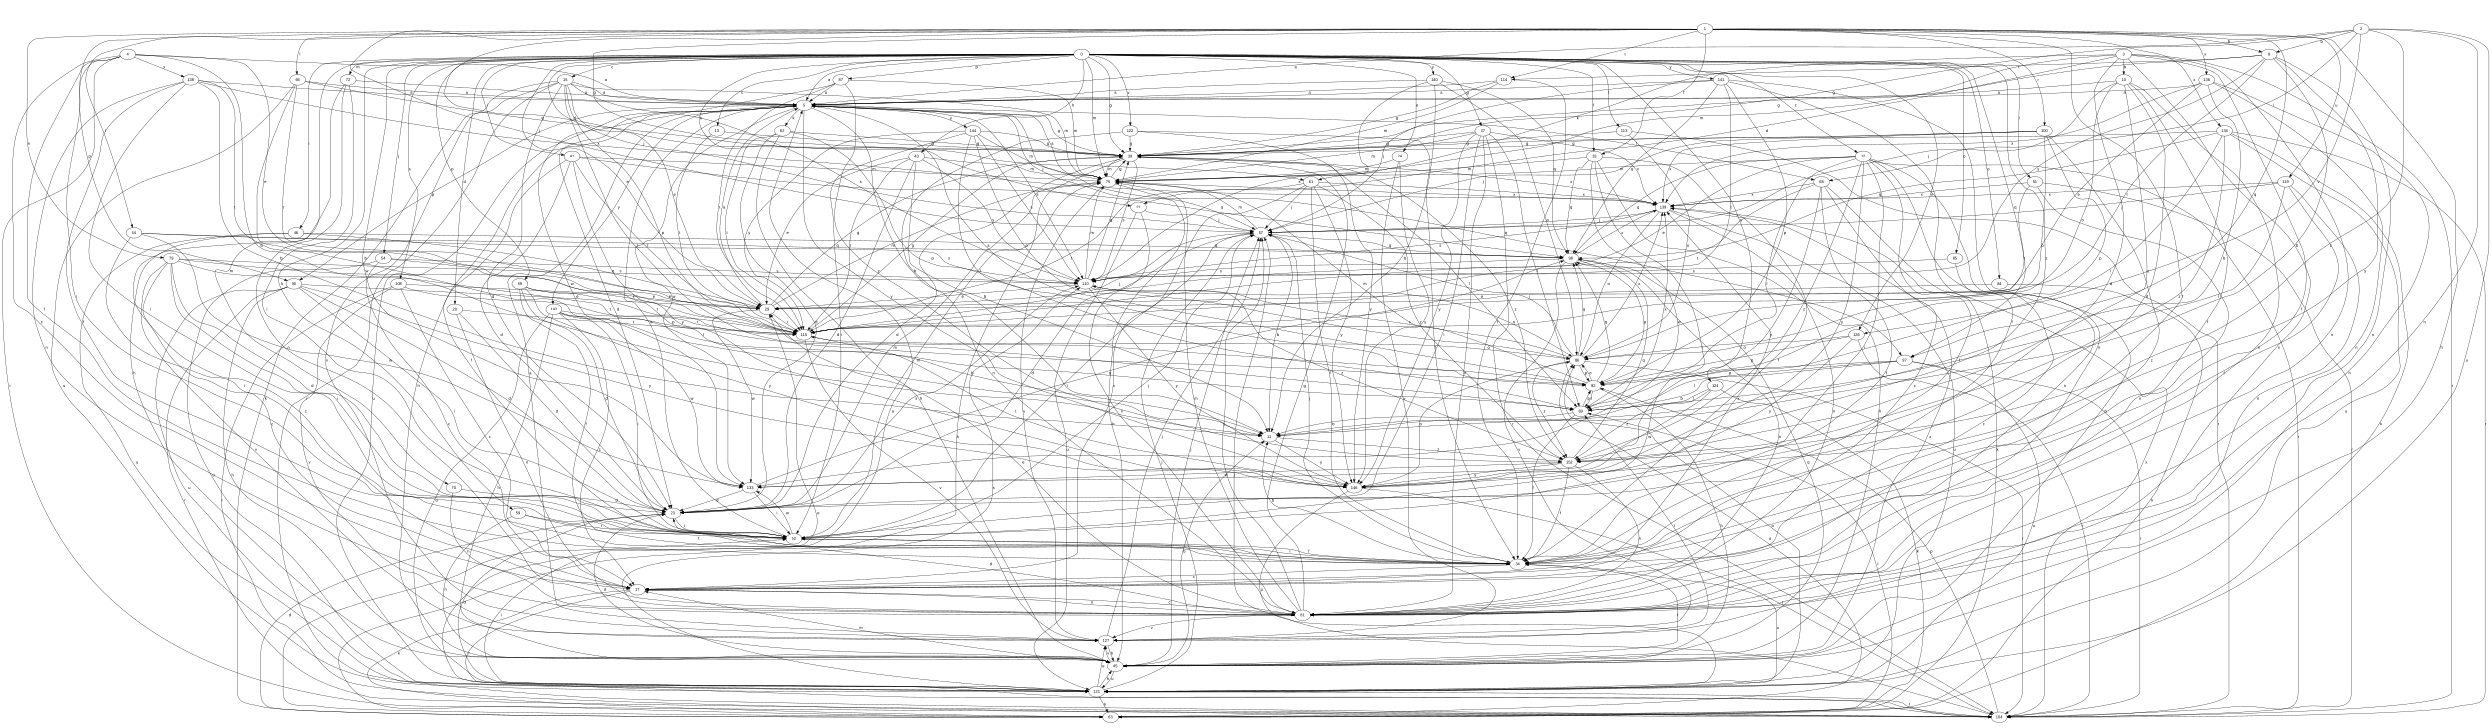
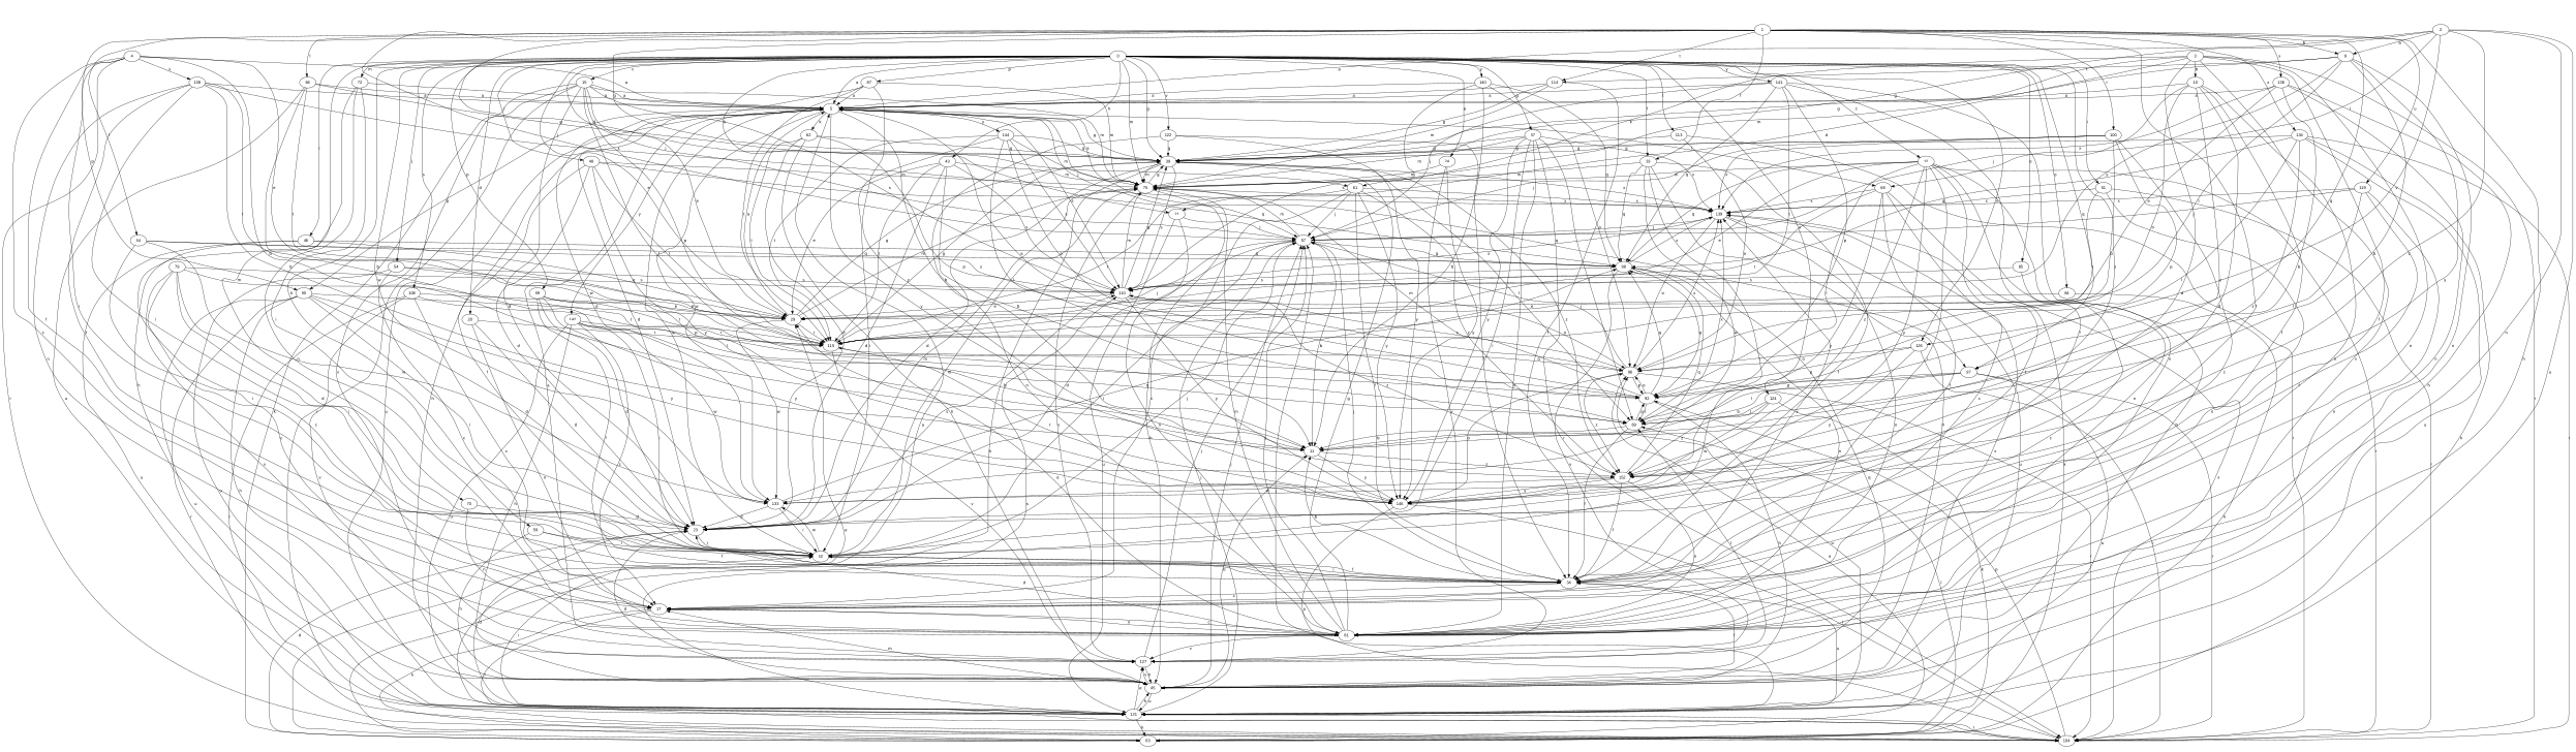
  strict digraph {
    fontname="Liberation Sans"
    node [fontname="Liberation Sans"]
    edge [fontname="Liberation Sans"]
    0
    5
    12
-   13
    15
    20
    24
    29
    33
    37
    39
    43
    46
-   48 [label=41]
+   48
    51
    54
    57
    59
    61
    70
    72
    75
    84
    85
    87
    89
    97
    108
    113
    122
    124
    126
    133
    140
    141
    152
    45
    90
    68
    121
    23
    11
    62
    110
    142
    144
    146
    34
    81
    104
    52
    69
    98
    115
    127
    63
    92
    139
    17
    86
    1
    8
    21
    64
    66
    79
    100
    114
    119
    134
    136
    2
    3
    10
    4
    138
    0 -> 5 [label=a]
    0 -> 12 [label=c]
-   0 -> 13 [label=c]
    0 -> 15 [label=c]
    0 -> 20 [label=d]
    0 -> 24 [label=e]
    0 -> 29 [label=e]
    0 -> 33 [label=f]
    0 -> 37 [label=g]
    0 -> 39 [label=g]
    0 -> 43 [label=h]
    0 -> 46 [label=i]
    0 -> 48 [label=i]
    0 -> 51 [label=i]
    0 -> 54 [label=j]
    0 -> 57 [label=j]
    0 -> 59 [label=k]
    0 -> 61 [label=k]
    0 -> 70 [label=m]
    0 -> 72 [label=m]
    0 -> 75 [label=m]
    0 -> 84 [label=o]
    0 -> 85 [label=o]
    0 -> 87 [label=p]
    0 -> 89 [label=p]
    0 -> 97 [label=q]
    0 -> 108 [label=s]
    0 -> 113 [label=t]
    0 -> 122 [label=v]
    0 -> 124 [label=v]
    0 -> 126 [label=v]
    0 -> 133 [label=w]
    0 -> 140 [label=y]
    0 -> 141 [label=y]
    0 -> 152 [label=z]
    5 -> 39 [label=g]
    5 -> 57 [label=j]
    5 -> 97 [label=q]
    5 -> 133 [label=w]
    5 -> 45 [label=h]
    5 -> 90 [label=p]
    5 -> 68 [label=l]
    5 -> 121 [label=u]
    5 -> 23 [label=d]
    5 -> 11 [label=b]
    5 -> 62 [label=k]
    5 -> 110 [label=s]
    5 -> 142 [label=y]
    5 -> 144 [label=y]
    5 -> 146 [label=y]
    12 -> 29 [label=e]
    12 -> 75 [label=m]
    12 -> 152 [label=z]
    12 -> 45 [label=h]
    12 -> 146 [label=y]
    12 -> 34 [label=f]
    12 -> 81 [label=n]
    12 -> 104 [label=r]
    12 -> 52 [label=i]
    12 -> 69 [label=l]
    12 -> 98 [label=q]
-   13 -> 39 [label=g]
-   13 -> 115 [label=t]
    15 -> 5 [label=a]
    15 -> 29 [label=e]
    15 -> 75 [label=m]
    15 -> 23 [label=d]
    15 -> 110 [label=s]
    15 -> 104 [label=r]
    15 -> 69 [label=l]
    15 -> 127 [label=v]
    15 -> 63 [label=k]
    15 -> 92 [label=p]
    20 -> 23 [label=d]
    20 -> 81 [label=n]
    20 -> 115 [label=t]
    24 -> 75 [label=m]
    24 -> 146 [label=y]
    24 -> 127 [label=v]
    29 -> 5 [label=a]
    29 -> 39 [label=g]
    29 -> 75 [label=m]
    29 -> 133 [label=w]
    29 -> 115 [label=t]
    33 -> 75 [label=m]
    33 -> 133 [label=w]
    33 -> 45 [label=h]
    33 -> 34 [label=f]
    33 -> 52 [label=i]
    33 -> 98 [label=q]
    37 -> 39 [label=g]
    37 -> 75 [label=m]
    37 -> 146 [label=y]
    37 -> 81 [label=n]
    37 -> 104 [label=r]
    37 -> 52 [label=i]
    37 -> 69 [label=l]
    37 -> 139 [label=x]
    39 -> 75 [label=m]
    39 -> 152 [label=z]
    39 -> 23 [label=d]
    39 -> 110 [label=s]
    39 -> 69 [label=l]
    39 -> 63 [label=k]
    39 -> 139 [label=x]
    43 -> 29 [label=e]
    43 -> 75 [label=m]
    43 -> 23 [label=d]
    43 -> 11 [label=b]
    43 -> 110 [label=s]
    43 -> 115 [label=t]
    46 -> 29 [label=e]
    46 -> 121 [label=u]
    46 -> 98 [label=q]
    46 -> 17 [label=c]
    48 -> 75 [label=m]
    48 -> 23 [label=d]
    48 -> 146 [label=y]
    48 -> 34 [label=f]
    48 -> 98 [label=q]
    48 -> 115 [label=t]
    51 -> 81 [label=n]
    51 -> 104 [label=r]
    51 -> 115 [label=t]
    51 -> 139 [label=x]
    54 -> 121 [label=u]
    54 -> 110 [label=s]
    54 -> 92 [label=p]
    54 -> 17 [label=c]
    57 -> 75 [label=m]
    57 -> 23 [label=d]
    57 -> 11 [label=b]
    57 -> 52 [label=i]
    57 -> 98 [label=q]
    59 -> 45 [label=h]
    59 -> 34 [label=f]
    59 -> 52 [label=i]
    61 -> 57 [label=j]
    61 -> 152 [label=z]
    61 -> 146 [label=y]
    61 -> 34 [label=f]
    61 -> 115 [label=t]
    61 -> 139 [label=x]
    61 -> 17 [label=c]
    70 -> 23 [label=d]
    70 -> 81 [label=n]
    72 -> 5 [label=a]
    72 -> 45 [label=h]
    72 -> 81 [label=n]
    72 -> 52 [label=i]
    75 -> 5 [label=a]
    75 -> 39 [label=g]
    75 -> 45 [label=h]
    75 -> 127 [label=v]
    75 -> 139 [label=x]
    84 -> 29 [label=e]
    84 -> 63 [label=k]
    85 -> 110 [label=s]
    85 -> 17 [label=c]
    87 -> 5 [label=a]
    87 -> 75 [label=m]
    87 -> 133 [label=w]
    87 -> 152 [label=z]
    87 -> 115 [label=t]
    89 -> 29 [label=e]
    89 -> 23 [label=d]
    89 -> 146 [label=y]
    89 -> 34 [label=f]
    89 -> 115 [label=t]
    97 -> 121 [label=u]
    97 -> 11 [label=b]
    97 -> 104 [label=r]
    97 -> 69 [label=l]
    97 -> 92 [label=p]
    108 -> 29 [label=e]
    108 -> 104 [label=r]
    108 -> 115 [label=t]
    108 -> 127 [label=v]
    108 -> 17 [label=c]
    113 -> 39 [label=g]
    113 -> 104 [label=r]
    113 -> 86 [label=o]
    122 -> 39 [label=g]
    122 -> 146 [label=y]
    122 -> 34 [label=f]
    122 -> 81 [label=n]
    124 -> 133 [label=w]
    124 -> 152 [label=z]
    124 -> 69 [label=l]
    124 -> 63 [label=k]
    126 -> 146 [label=y]
    126 -> 104 [label=r]
    126 -> 92 [label=p]
    126 -> 86 [label=o]
    133 -> 23 [label=d]
    133 -> 52 [label=i]
    133 -> 98 [label=q]
    140 -> 5 [label=a]
    140 -> 11 [label=b]
    140 -> 110 [label=s]
    140 -> 98 [label=q]
    140 -> 86 [label=o]
    141 -> 5 [label=a]
    141 -> 57 [label=j]
    141 -> 34 [label=f]
    141 -> 81 [label=n]
    141 -> 98 [label=q]
    141 -> 115 [label=t]
    141 -> 92 [label=p]
    152 -> 133 [label=w]
    152 -> 146 [label=y]
    152 -> 34 [label=f]
    152 -> 81 [label=n]
    152 -> 98 [label=q]
    45 -> 57 [label=j]
    45 -> 121 [label=u]
    45 -> 23 [label=d]
    45 -> 11 [label=b]
    45 -> 34 [label=f]
    45 -> 98 [label=q]
    45 -> 127 [label=v]
    45 -> 139 [label=x]
    45 -> 17 [label=m]
    90 -> 29 [label=e]
    90 -> 45 [label=h]
    90 -> 121 [label=u]
    90 -> 23 [label=d]
    90 -> 146 [label=y]
    90 -> 104 [label=r]
    90 -> 52 [label=i]
    68 -> 146 [label=y]
    68 -> 34 [label=f]
    68 -> 115 [label=t]
    68 -> 63 [label=k]
    68 -> 139 [label=x]
    68 -> 17 [label=c]
    121 -> 57 [label=j]
    121 -> 45 [label=h]
    121 -> 23 [label=d]
    121 -> 110 [label=s]
    121 -> 104 [label=r]
    121 -> 52 [label=i]
    121 -> 127 [label=e]
    121 -> 63 [label=k]
    121 -> 86 [label=o]
    23 -> 75 [label=m]
    23 -> 110 [label=s]
    23 -> 52 [label=i]
    11 -> 152 [label=z]
    11 -> 146 [label=y]
    62 -> 39 [label=g]
    62 -> 45 [label=h]
    62 -> 23 [label=d]
    62 -> 115 [label=t]
    62 -> 92 [label=p]
    110 -> 29 [label=e]
    110 -> 39 [label=g]
    110 -> 75 [label=m]
    110 -> 152 [label=z]
    110 -> 146 [label=y]
    110 -> 86 [label=o]
    142 -> 133 [label=w]
    142 -> 45 [label=h]
    142 -> 121 [label=u]
    142 -> 11 [label=b]
    142 -> 52 [label=i]
    142 -> 115 [label=t]
    142 -> 17 [label=c]
    144 -> 39 [label=g]
    144 -> 75 [label=m]
    144 -> 110 [label=s]
    144 -> 52 [label=i]
    144 -> 69 [label=l]
-   144 -> 115 [label=y]
+   144 -> 115 [label=t]
    144 -> 86 [label=o]
    146 -> 121 [label=u]
    146 -> 104 [label=r]
    146 -> 115 [label=t]
    146 -> 86 [label=o]
    34 -> 57 [label=j]
    34 -> 121 [label=u]
    34 -> 11 [label=b]
    34 -> 52 [label=i]
    34 -> 17 [label=c]
    81 -> 29 [label=e]
    81 -> 39 [label=g]
    81 -> 57 [label=j]
    81 -> 75 [label=m]
    81 -> 23 [label=d]
    81 -> 127 [label=v]
    81 -> 17 [label=c]
    104 -> 5 [label=a]
    104 -> 57 [label=j]
    104 -> 92 [label=p]
    104 -> 139 [label=x]
    52 -> 5 [label=a]
    52 -> 57 [label=j]
    52 -> 75 [label=m]
    52 -> 133 [label=w]
    52 -> 34 [label=f]
    69 -> 11 [label=b]
    69 -> 34 [label=f]
    69 -> 92 [label=p]
    69 -> 139 [label=x]
    98 -> 110 [label=s]
    98 -> 81 [label=n]
    98 -> 127 [label=v]
    98 -> 92 [label=p]
    98 -> 139 [label=x]
    115 -> 39 [label=g]
    115 -> 57 [label=j]
    115 -> 127 [label=v]
    115 -> 86 [label=o]
    127 -> 5 [label=a]
    127 -> 57 [label=j]
    127 -> 45 [label=h]
    127 -> 69 [label=l]
    63 -> 29 [label=e]
    63 -> 23 [label=d]
    63 -> 69 [label=l]
    63 -> 86 [label=o]
    92 -> 5 [label=a]
    92 -> 75 [label=m]
    92 -> 45 [label=h]
    92 -> 69 [label=l]
    92 -> 98 [label=q]
    92 -> 86 [label=o]
    139 -> 57 [label=j]
    139 -> 121 [label=u]
    139 -> 110 [label=s]
    139 -> 81 [label=n]
    139 -> 86 [label=o]
    17 -> 81 [label=n]
    17 -> 104 [label=r]
    17 -> 63 [label=k]
    17 -> 139 [label=x]
    86 -> 57 [label=j]
    86 -> 152 [label=z]
    86 -> 110 [label=s]
    86 -> 104 [label=r]
-   86 -> 98 [label=q]
    86 -> 92 [label=p]
    86 -> 139 [label=x]
    1 -> 33 [label=f]
    1 -> 39 [label=g]
    1 -> 57 [label=j]
    1 -> 97 [label=q]
    1 -> 45 [label=h]
    1 -> 90 [label=p]
    1 -> 34 [label=f]
    1 -> 8 [label=b]
    1 -> 21 [label=d]
    1 -> 64 [label=l]
    1 -> 66 [label=l]
-   1 -> 79 [label=n]
    1 -> 100 [label=r]
    1 -> 114 [label=t]
    1 -> 119 [label=u]
    1 -> 134 [label=x]
    1 -> 136 [label=x]
    8 -> 39 [label=g]
    8 -> 11 [label=b]
    8 -> 110 [label=s]
    8 -> 146 [label=y]
    8 -> 81 [label=n]
    8 -> 115 [label=t]
    8 -> 114 [label=t]
    21 -> 57 [label=j]
    21 -> 121 [label=u]
    21 -> 81 [label=n]
    64 -> 133 [label=w]
    64 -> 110 [label=s]
    64 -> 52 [label=i]
    64 -> 98 [label=q]
    66 -> 5 [label=a]
    66 -> 39 [label=g]
    66 -> 121 [label=u]
    66 -> 11 [label=b]
    66 -> 115 [label=t]
    79 -> 23 [label=d]
    79 -> 110 [label=s]
    79 -> 52 [label=i]
    79 -> 69 [label=l]
-   79 -> 115 [label=t]
    79 -> 127 [label=v]
    79 -> 17 [label=c]
    100 -> 39 [label=g]
    100 -> 57 [label=j]
    100 -> 92 [label=p]
    100 -> 139 [label=x]
    100 -> 17 [label=c]
    100 -> 86 [label=o]
    114 -> 5 [label=a]
    114 -> 39 [label=g]
    114 -> 75 [label=m]
    114 -> 34 [label=f]
    119 -> 57 [label=j]
    119 -> 34 [label=f]
    119 -> 81 [label=n]
    119 -> 69 [label=l]
    119 -> 139 [label=x]
    134 -> 39 [label=g]
    134 -> 152 [label=z]
    134 -> 121 [label=u]
    134 -> 104 [label=r]
    134 -> 69 [label=l]
    134 -> 98 [label=q]
    134 -> 63 [label=k]
    136 -> 5 [label=a]
    136 -> 29 [label=e]
    136 -> 45 [label=h]
    136 -> 11 [label=b]
    136 -> 81 [label=n]
    136 -> 139 [label=x]
    2 -> 5 [label=a]
    2 -> 39 [label=g]
    2 -> 126 [label=v]
    2 -> 152 [label=z]
    2 -> 68 [label=l]
    2 -> 121 [label=u]
    2 -> 81 [label=n]
    2 -> 8 [label=b]
    3 -> 61 [label=k]
    3 -> 75 [label=m]
    3 -> 23 [label=d]
    3 -> 34 [label=f]
    3 -> 81 [label=n]
    3 -> 104 [label=r]
    3 -> 127 [label=v]
    3 -> 21 [label=d]
    3 -> 10 [label=b]
    10 -> 5 [label=a]
    10 -> 57 [label=j]
    10 -> 152 [label=z]
    10 -> 23 [label=d]
    10 -> 34 [label=f]
    10 -> 81 [label=n]
    10 -> 86 [label=o]
    4 -> 5 [label=a]
    4 -> 29 [label=e]
    4 -> 11 [label=b]
    4 -> 34 [label=f]
    4 -> 104 [label=r]
    4 -> 52 [label=i]
    4 -> 17 [label=c]
    4 -> 138 [label=x]
    138 -> 5 [label=a]
    138 -> 11 [label=b]
    138 -> 34 [label=f]
    138 -> 81 [label=n]
    138 -> 52 [label=i]
    138 -> 115 [label=t]
    138 -> 139 [label=x]
  }
